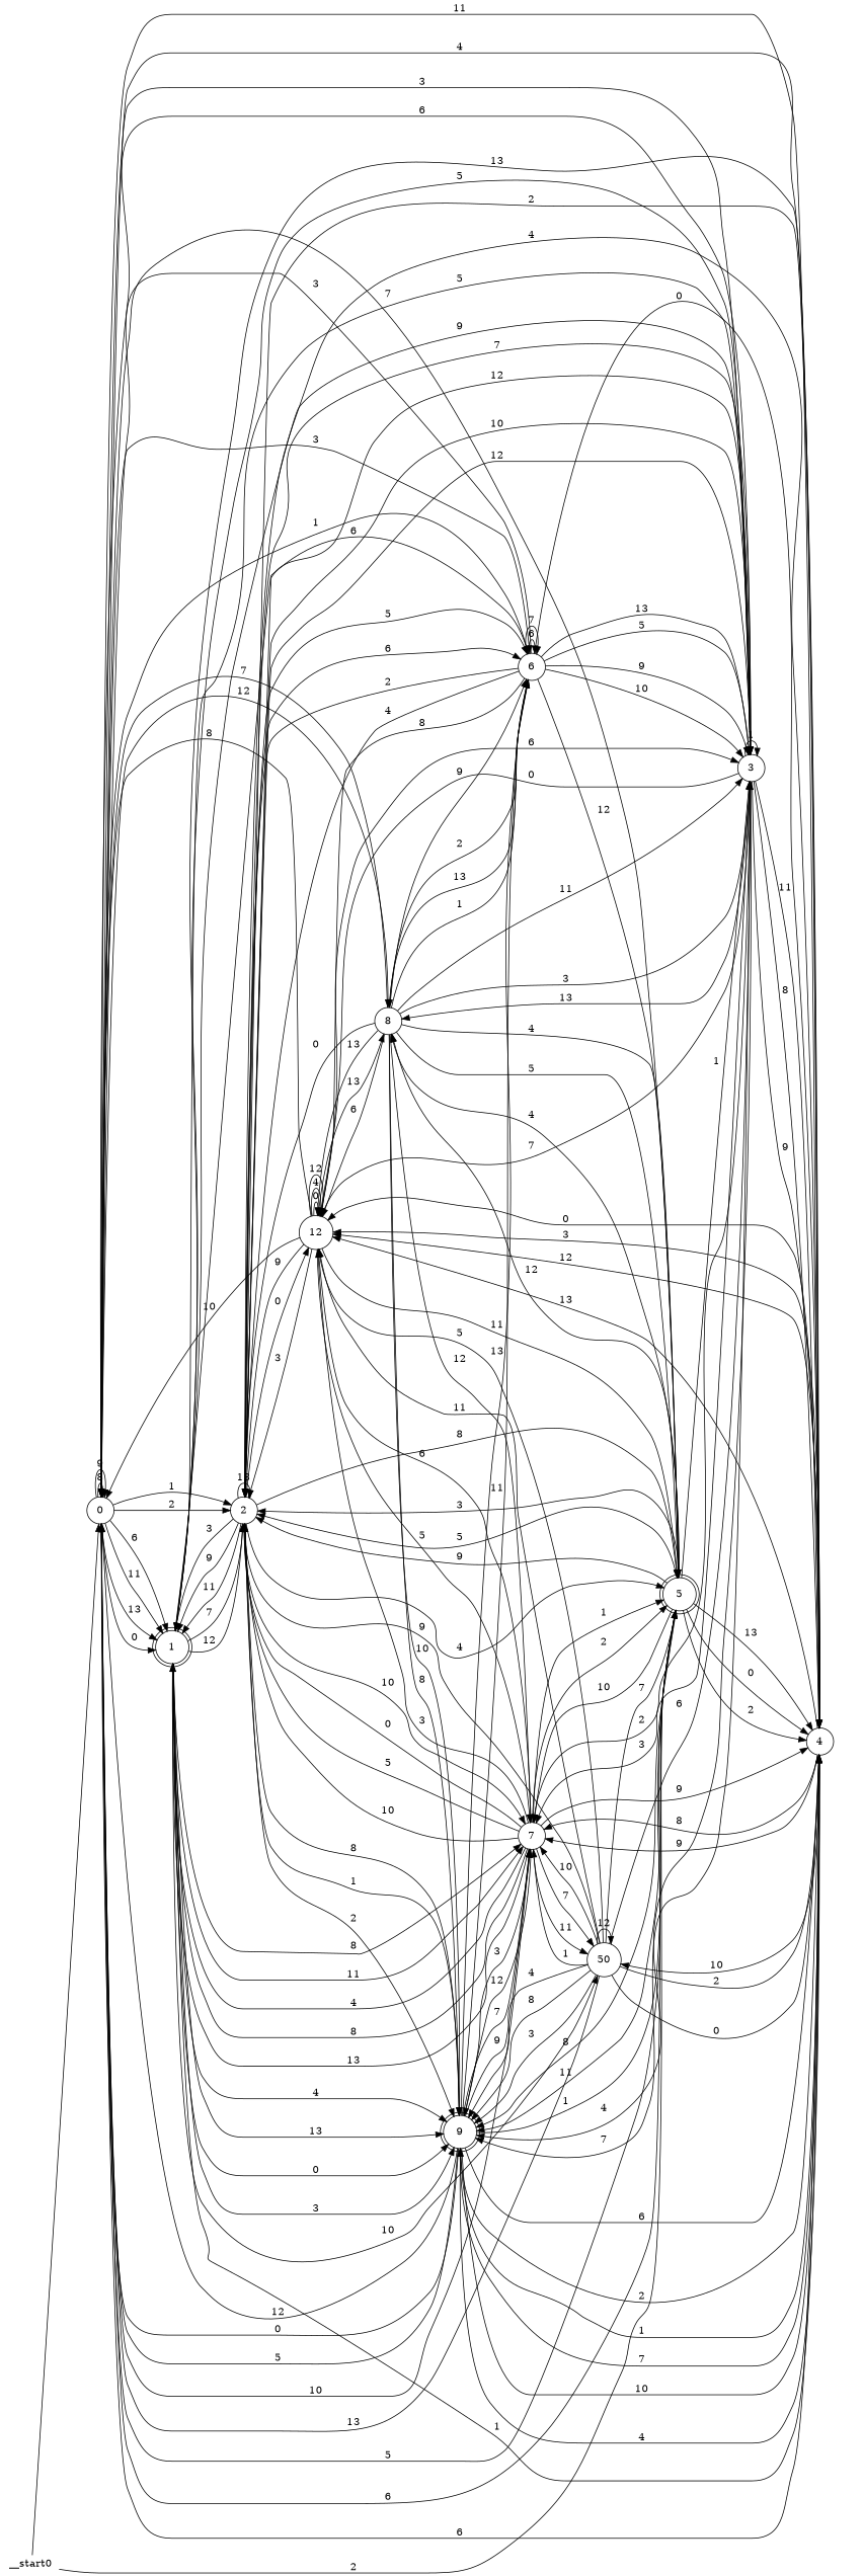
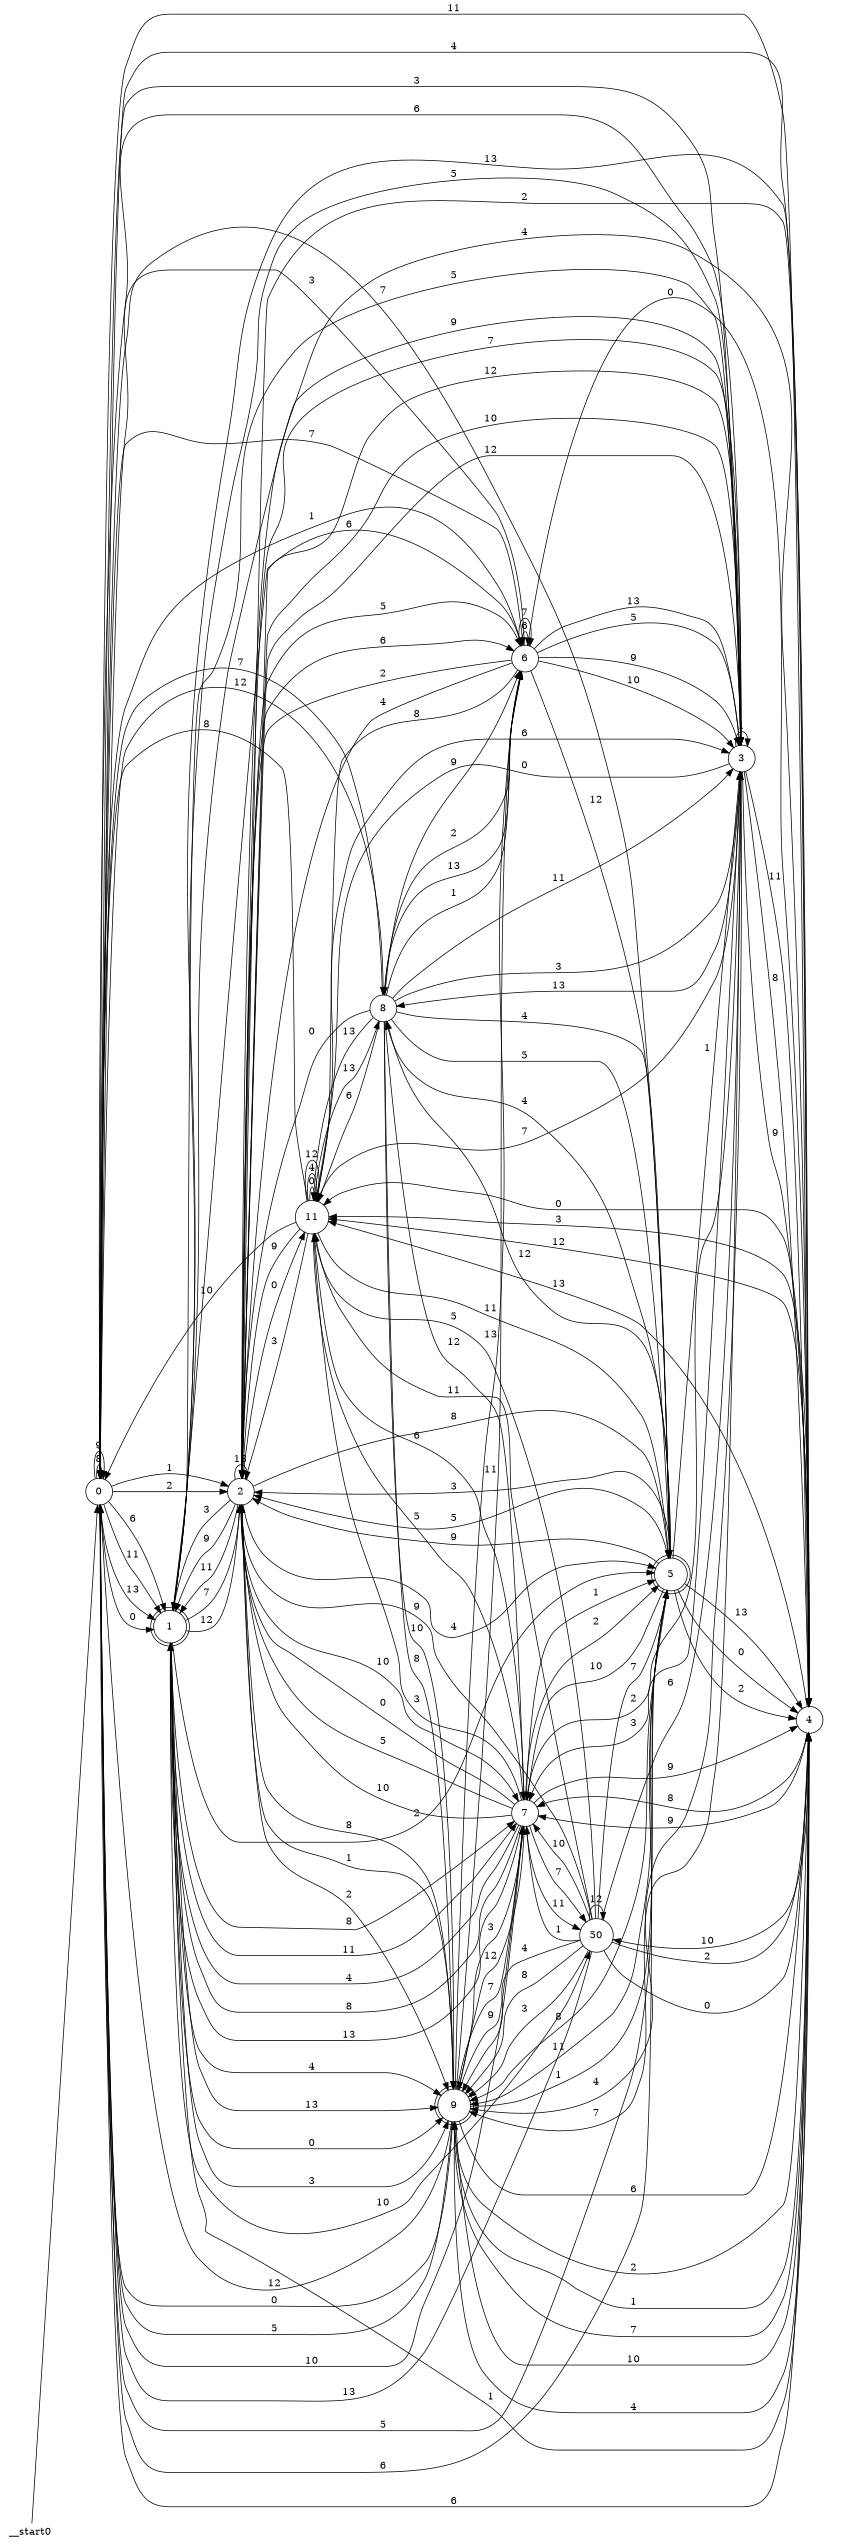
  digraph {
    rankdir=LR
    node [shape=circle]
    n1 [label=0]
    n2 [label=1 shape=doublecircle]
    n3 [label=2]
    n4 [label=3]
    n5 [label=4]
    n6 [label=5 shape=doublecircle]
    n7 [label=6]
    n8 [label=7]
    n9 [label=8]
    n10 [label=9 shape=doublecircle]
    n11 [label=50]
-   n12 [label=12]
+   n12 [label=11]
    __start0 [height=0 shape=none width=0]
    n1 -> n1 [label=8]
    n1 -> n1 [label=9]
    n1 -> n2 [label=0]
    n1 -> n2 [label=6]
    n1 -> n2 [label=11]
    n1 -> n2 [label=13]
    n1 -> n3 [label=1]
    n1 -> n3 [label=2]
    n1 -> n4 [label=3]
    n1 -> n5 [label=4]
    n1 -> n6 [label=5]
-   n1 -> n7 [label=3]
+   n1 -> n7 [label=7]
    n1 -> n8 [label=10]
    n1 -> n9 [label=12]
    n2 -> n3 [label=7]
    n2 -> n3 [label=12]
    n2 -> n4 [label=5]
    n2 -> n4 [label=9]
    n2 -> n5 [label=1]
-   __start0 -> n6 [label=2]
+   n2 -> n6 [label=2]
    n2 -> n7 [label=6]
    n2 -> n8 [label=8]
    n2 -> n8 [label=11]
    n2 -> n10 [label=0]
    n2 -> n10 [label=3]
    n2 -> n10 [label=4]
    n2 -> n10 [label=13]
    n2 -> n11 [label=10]
    n3 -> n2 [label=3]
    n3 -> n2 [label=9]
    n3 -> n2 [label=11]
    n3 -> n3 [label=13]
    n3 -> n4 [label=7]
    n3 -> n4 [label=12]
    n3 -> n6 [label=4]
    n3 -> n6 [label=8]
    n3 -> n7 [label=5]
    n3 -> n7 [label=6]
    n3 -> n8 [label=10]
    n3 -> n10 [label=1]
    n3 -> n10 [label=2]
    n3 -> n12 [label=0]
    n4 -> n1 [label=6]
    n4 -> n2 [label=5]
    n4 -> n3 [label=10]
    n4 -> n3 [label=12]
    n4 -> n4 [label=1]
    n4 -> n5 [label=8]
    n4 -> n5 [label=9]
    n4 -> n5 [label=11]
    n4 -> n8 [label=2]
    n4 -> n8 [label=3]
    n4 -> n9 [label=13]
    n4 -> n10 [label=4]
    n4 -> n10 [label=7]
    n4 -> n12 [label=0]
    n5 -> n1 [label=6]
    n5 -> n1 [label=11]
    n5 -> n2 [label=13]
    n5 -> n3 [label=2]
    n5 -> n3 [label=4]
    n5 -> n8 [label=8]
    n5 -> n8 [label=9]
    n5 -> n10 [label=1]
    n5 -> n10 [label=7]
    n5 -> n11 [label=10]
    n5 -> n12 [label=0]
    n5 -> n12 [label=3]
    n5 -> n12 [label=12]
    n5 -> n12 [label=13]
    n6 -> n1 [label=6]
    n6 -> n1 [label=7]
    n6 -> n3 [label=3]
    n6 -> n3 [label=5]
    n6 -> n3 [label=9]
    n6 -> n4 [label=1]
    n6 -> n5 [label=0]
    n6 -> n5 [label=2]
    n6 -> n5 [label=13]
    n6 -> n8 [label=10]
    n6 -> n9 [label=4]
    n6 -> n9 [label=12]
    n6 -> n10 [label=8]
    n6 -> n10 [label=11]
    n7 -> n1 [label=1]
    n7 -> n1 [label=3]
    n7 -> n3 [label=2]
    n7 -> n3 [label=4]
    n7 -> n4 [label=5]
    n7 -> n4 [label=9]
    n7 -> n4 [label=10]
    n7 -> n4 [label=13]
    n7 -> n5 [label=0]
    n7 -> n6 [label=12]
    n7 -> n7 [label=6]
    n7 -> n7 [label=7]
    n7 -> n9 [label=13]
    n7 -> n12 [label=8]
    n8 -> n2 [label=4]
    n8 -> n2 [label=8]
    n8 -> n2 [label=13]
    n8 -> n3 [label=0]
    n8 -> n3 [label=5]
    n8 -> n3 [label=10]
    n8 -> n5 [label=9]
    n8 -> n6 [label=1]
    n8 -> n6 [label=2]
    n8 -> n10 [label=12]
    n8 -> n11 [label=7]
    n8 -> n11 [label=11]
    n8 -> n12 [label=3]
    n8 -> n12 [label=6]
    n9 -> n1 [label=7]
    n9 -> n3 [label=0]
    n9 -> n4 [label=3]
    n9 -> n4 [label=11]
    n9 -> n6 [label=4]
    n9 -> n6 [label=5]
    n9 -> n7 [label=1]
    n9 -> n7 [label=2]
    n9 -> n7 [label=9]
    n9 -> n8 [label=12]
    n9 -> n10 [label=8]
    n9 -> n10 [label=10]
    n9 -> n12 [label=6]
    n9 -> n12 [label=13]
    n10 -> n1 [label=0]
    n10 -> n1 [label=5]
    n10 -> n1 [label=12]
    n10 -> n3 [label=8]
    n10 -> n5 [label=2]
    n10 -> n5 [label=4]
    n10 -> n5 [label=6]
    n10 -> n5 [label=10]
    n10 -> n6 [label=1]
    n10 -> n7 [label=11]
    n10 -> n7 [label=13]
    n10 -> n8 [label=3]
    n10 -> n8 [label=7]
    n10 -> n8 [label=9]
    n11 -> n1 [label=13]
    n11 -> n3 [label=9]
    n11 -> n4 [label=6]
    n11 -> n5 [label=0]
    n11 -> n5 [label=2]
    n11 -> n6 [label=7]
    n11 -> n8 [label=1]
    n11 -> n8 [label=10]
    n11 -> n10 [label=3]
    n11 -> n10 [label=4]
    n11 -> n10 [label=8]
    n11 -> n11 [label=12]
    n11 -> n12 [label=5]
    n11 -> n12 [label=11]
    n12 -> n1 [label=8]
    n12 -> n1 [label=10]
    n12 -> n3 [label=3]
    n12 -> n3 [label=9]
    n12 -> n4 [label=6]
    n12 -> n4 [label=7]
    n12 -> n6 [label=11]
    n12 -> n8 [label=5]
    n12 -> n9 [label=13]
    n12 -> n12 [label=0]
    n12 -> n12 [label=4]
    n12 -> n12 [label=12]
    __start0 -> n1
  }
